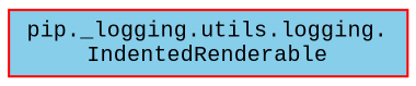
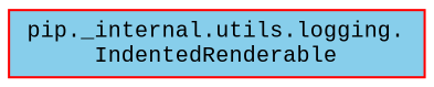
  digraph {
    rankdir=LR
    fontname="Liberation Mono"
-   n1 [color=red fillcolor=skyblue fontname="Liberation Mono" fontsize=10 height=0.2 label="pip._logging.utils.logging.\lIndentedRenderable" shape=record style=filled width=0.4]
+   n1 [color=red fillcolor=skyblue fontname="Liberation Mono" fontsize=10 height=0.2 label="pip._internal.utils.logging.\lIndentedRenderable" shape=record style=filled width=0.4]
  }
